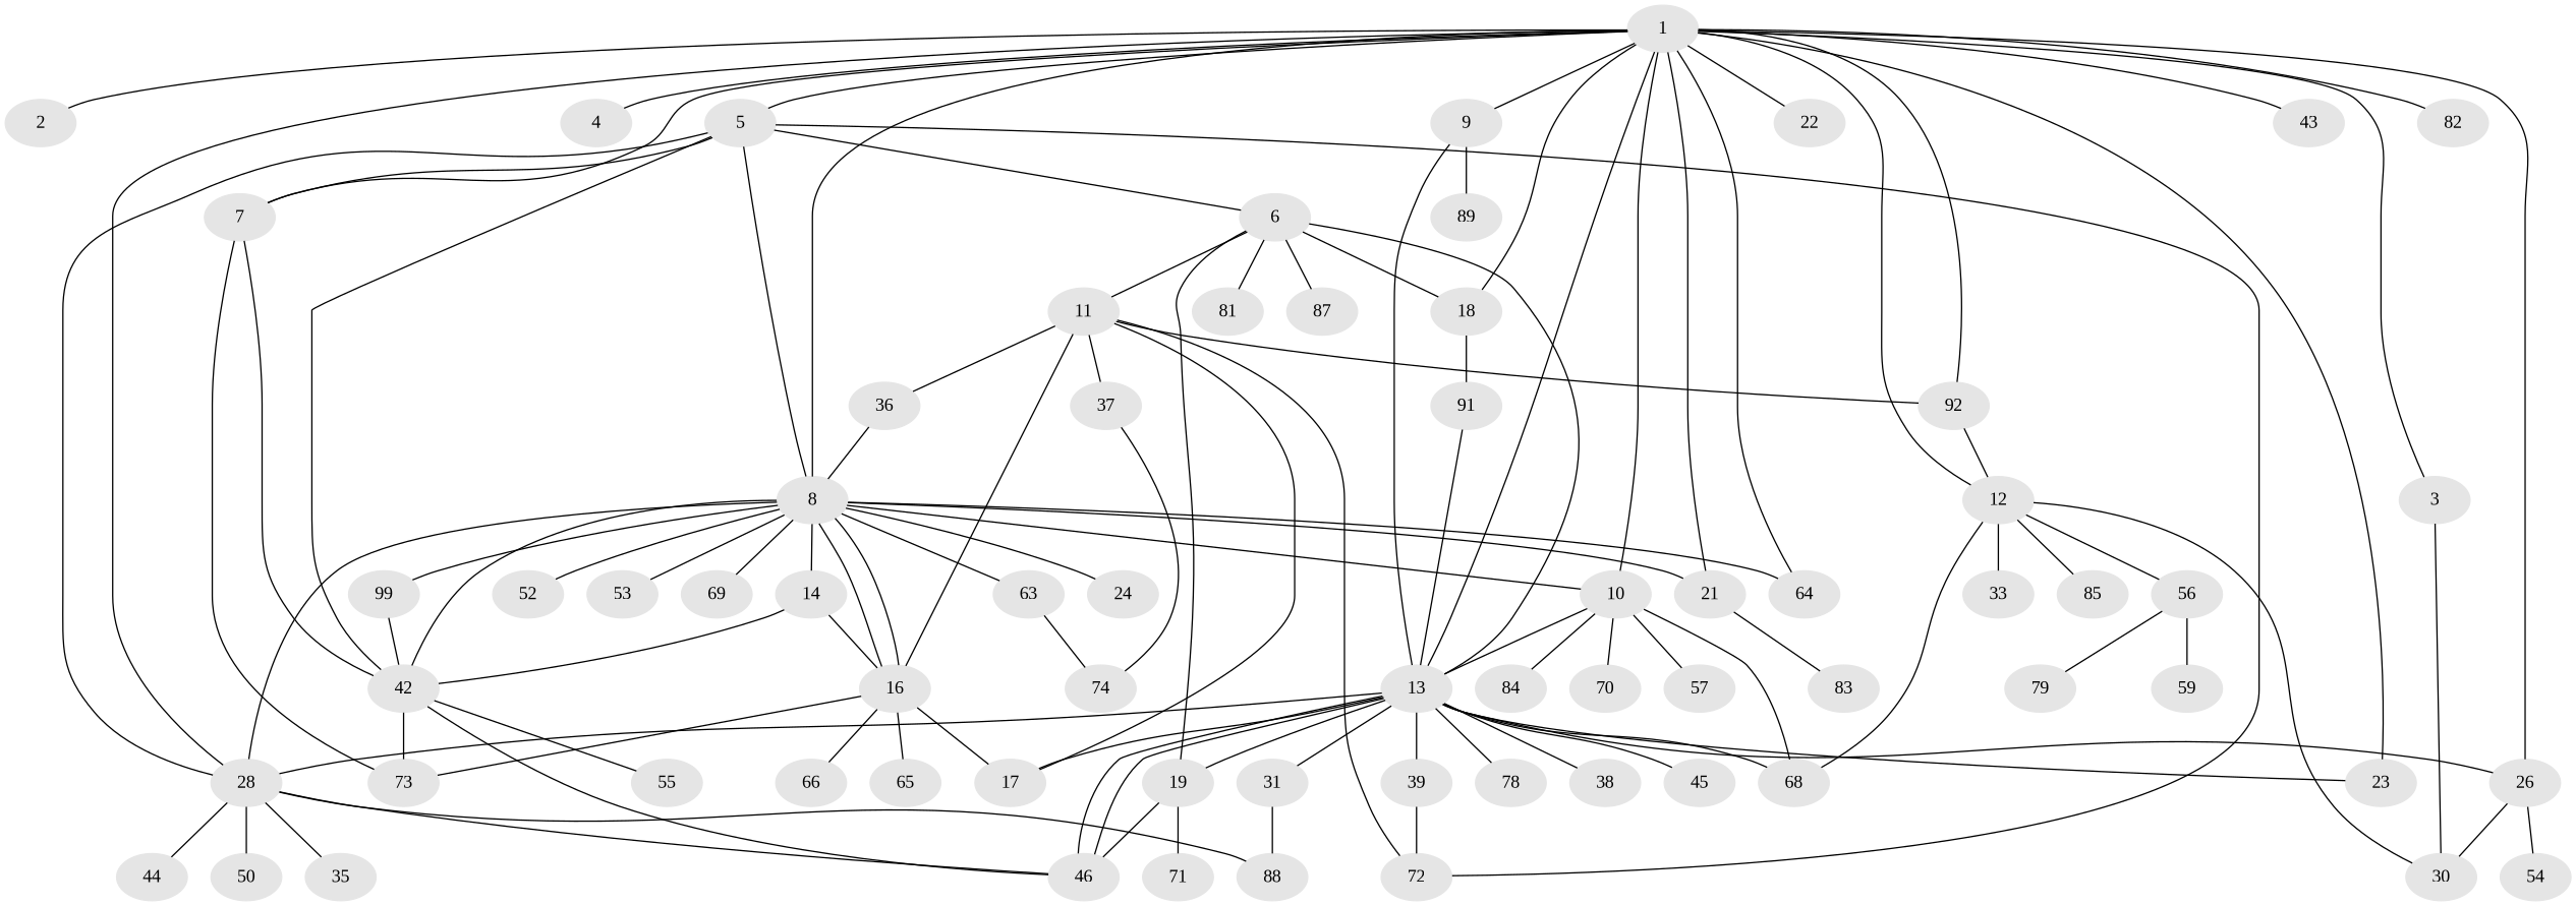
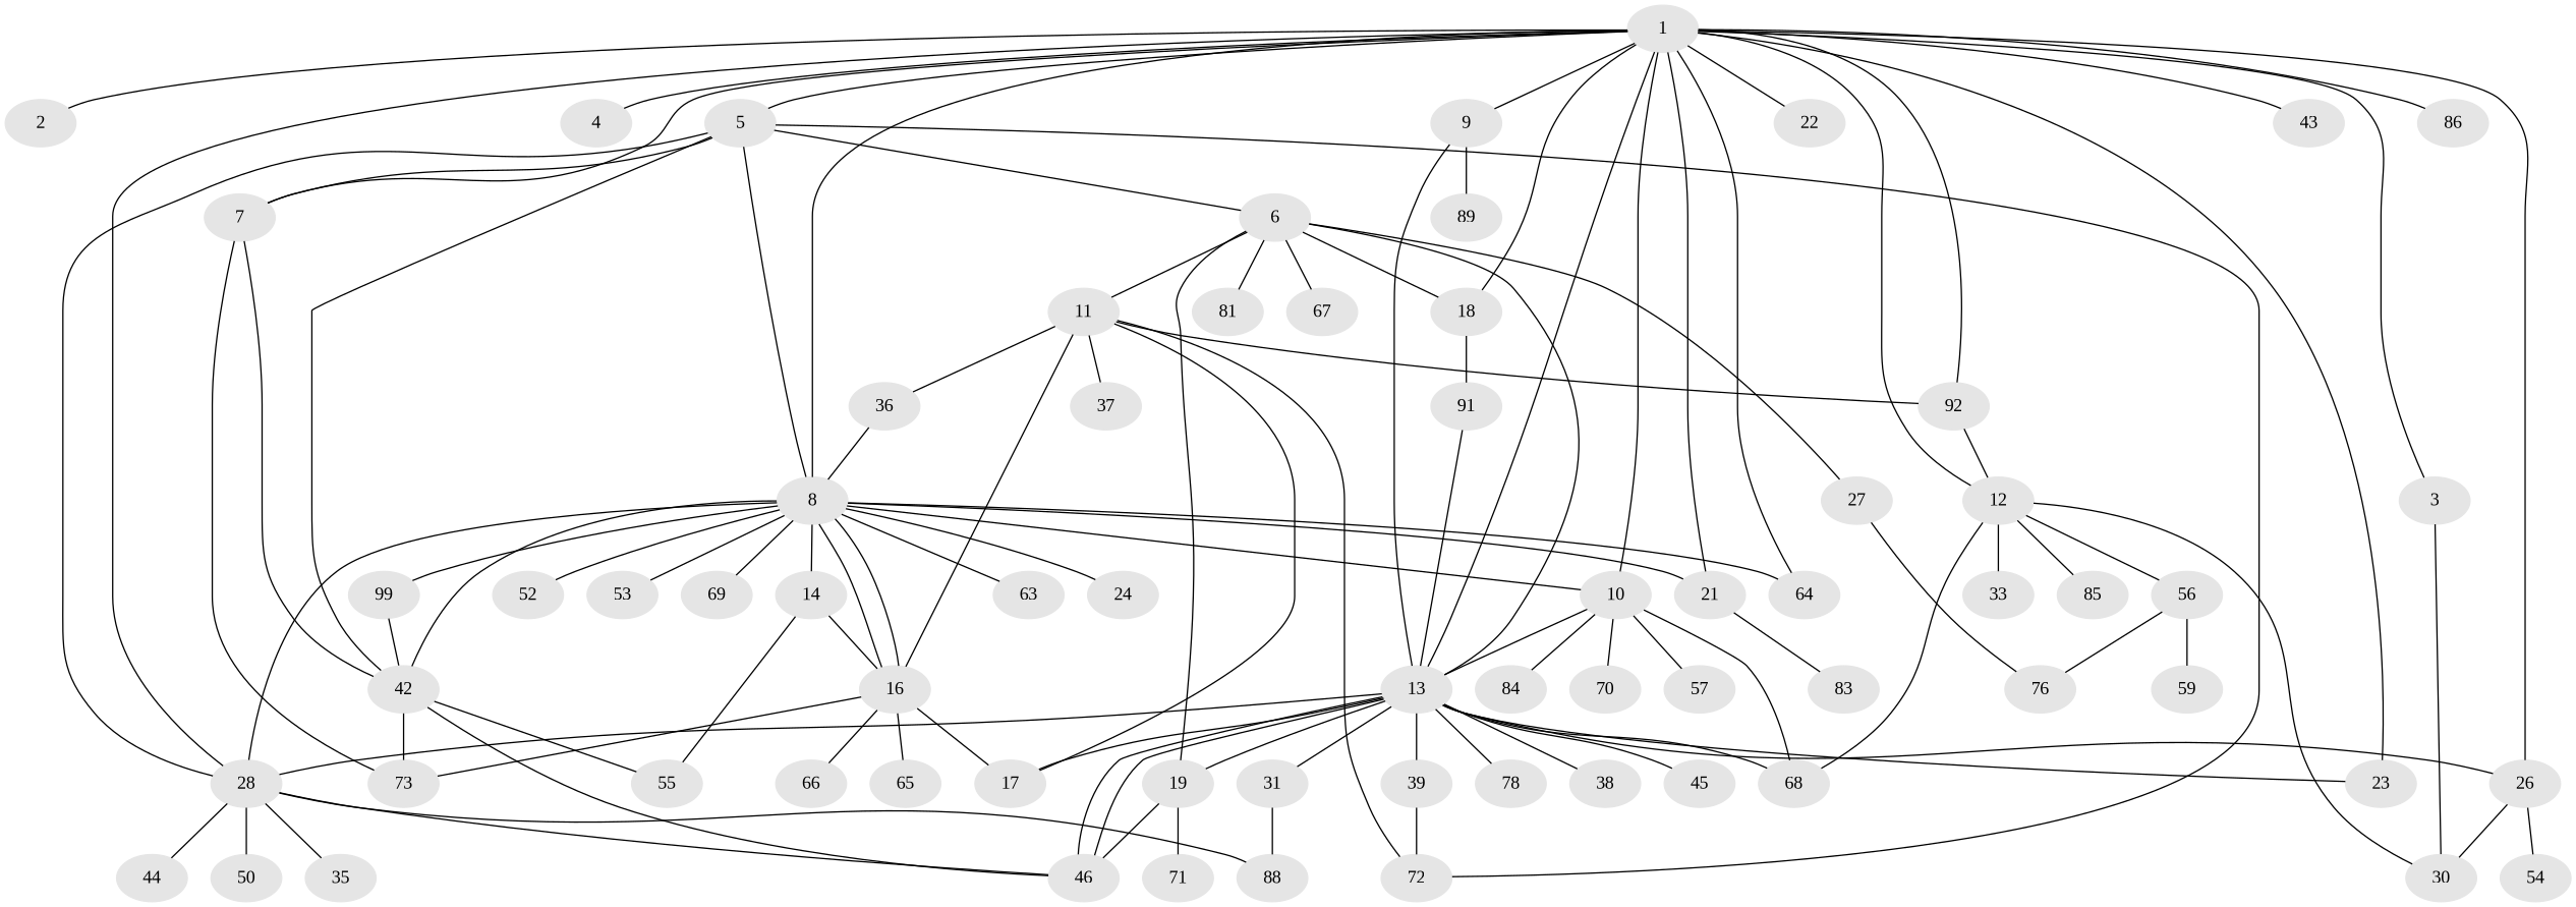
  graph {
    fontname="Liberation Serif"
    node [color=gray90 fontname="Liberation Serif" style=filled]
    edge [fontname="Liberation Serif"]
    1 [super="+86"]
    2
    3 [super="+67"]
    4
    5 [super="+15"]
    7 [super="+20"]
    8 [super="+42"]
    9
    10 [super="+60"]
    12 [super="+47"]
    13 [super="+40"]
    18 [super="+79"]
    21
    22
    23
    26 [super="+58"]
    28 [super="+49"]
    43
    64
-   82
+   82 [label=86]
    92
    30
    6 [super="+32"]
    n24 [label=42 super="+48"]
    72 [super="+80"]
    73
    14
    16 [super="+25"]
    24
    n30 [label=99 super="+77"]
    52
    53
    63
    69
    89 [super="+90"]
    57
    68
    84
    70
    33
    56
    85
    19 [super="+34"]
    17
    31 [super="+75"]
    38
    39
    45
    46 [super="+51"]
    78
    91
    83
    54
    35
    44
    50
    88
    11 [super="+62"]
+   27
    81
-   87
+   87 [label=67]
    55
    36
    37
    71
-   76 [label=79]
+   76
    65
    66
-   74
    59
    1 -- 2
    1 -- 3
    1 -- 4
    1 -- 5
    1 -- 7
    1 -- 8
    1 -- 9
    1 -- 10
    1 -- 12
    1 -- 13
    1 -- 18
    1 -- 21
    1 -- 22
    1 -- 23
    1 -- 26
    1 -- 28
    1 -- 43
    1 -- 64
    1 -- 82
    1 -- 92
    3 -- 30
    5 -- 7
    5 -- 8
    5 -- 28
    5 -- 6
    5 -- n24 [weight=2]
    5 -- 72
    7 -- n24
    7 -- 73
    8 -- 10
    8 -- 21
    8 -- 28
    8 -- 64
    8 -- n24
    8 -- 14
    8 -- 16
    8 -- 16
    8 -- 24
    8 -- n30
    8 -- 52
    8 -- 53
    8 -- 63
    8 -- 69
    9 -- 13
    9 -- 89
    10 -- 13
    10 -- 57
    10 -- 68
    10 -- 84
    10 -- 70
    12 -- 30
    12 -- 68
    12 -- 33
    12 -- 56
    12 -- 85
    13 -- 23
    13 -- 26
    13 -- 28
    13 -- 68
    13 -- 19
    13 -- 17
    13 -- 31
    13 -- 38
    13 -- 39
    13 -- 45
    13 -- 46
    13 -- 46
    13 -- 78
    18 -- 91
    21 -- 83
    26 -- 30
    26 -- 54
    28 -- 46
    28 -- 35
    28 -- 44
    28 -- 50
    28 -- 88
    92 -- 12
    6 -- 13
    6 -- 18
    6 -- 19
    6 -- 11
+   6 -- 27
    6 -- 81
    6 -- 87
    n24 -- 73
    n24 -- 46
    n24 -- 55
-   14 -- n24
+   14 -- 55
    14 -- 16
    16 -- 73
    16 -- 17
    16 -- 65
    16 -- 66
    n30 -- n24
-   63 -- 74
    56 -- 76
    56 -- 59
    19 -- 46
    19 -- 71
    31 -- 88
    39 -- 72
    91 -- 13
    11 -- 92
    11 -- 72
    11 -- 16
    11 -- 17
    11 -- 36
    11 -- 37
+   27 -- 76
    36 -- 8
-   37 -- 74
  }
